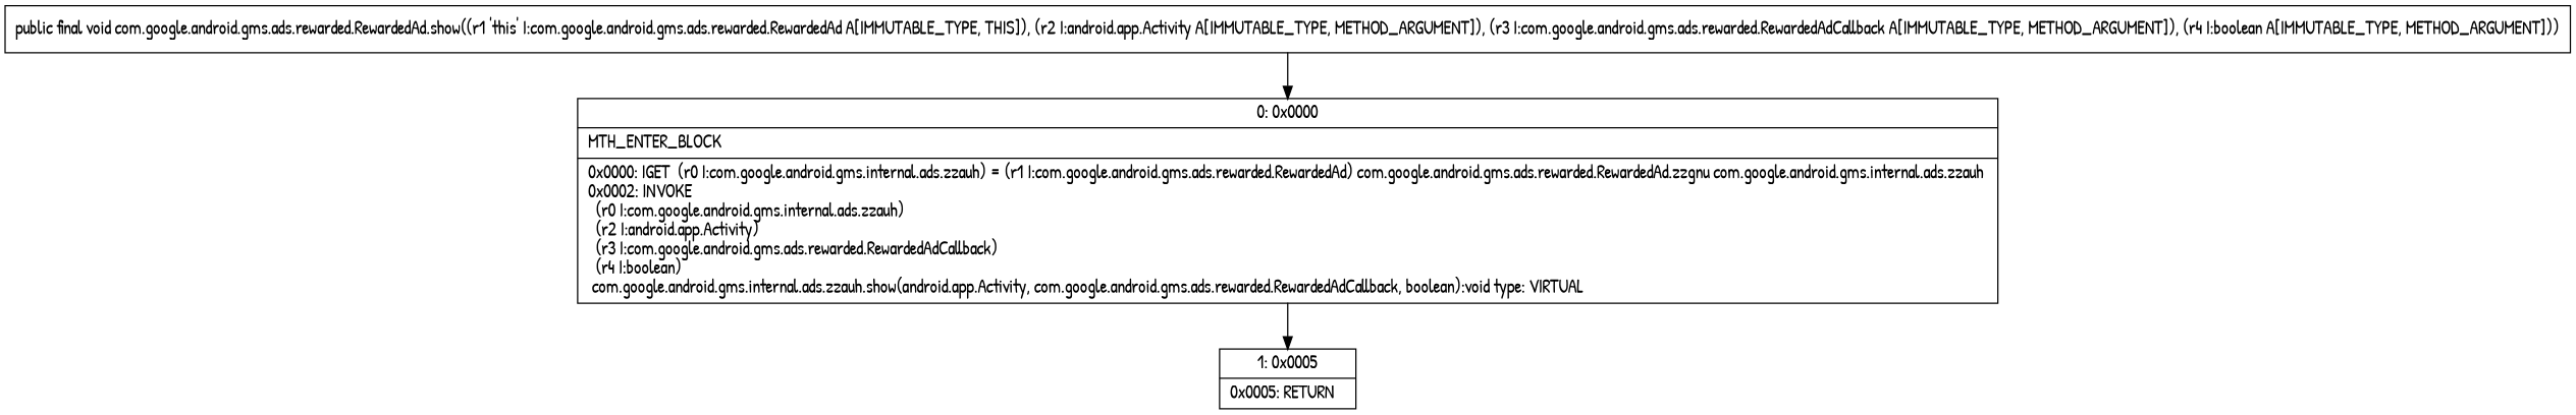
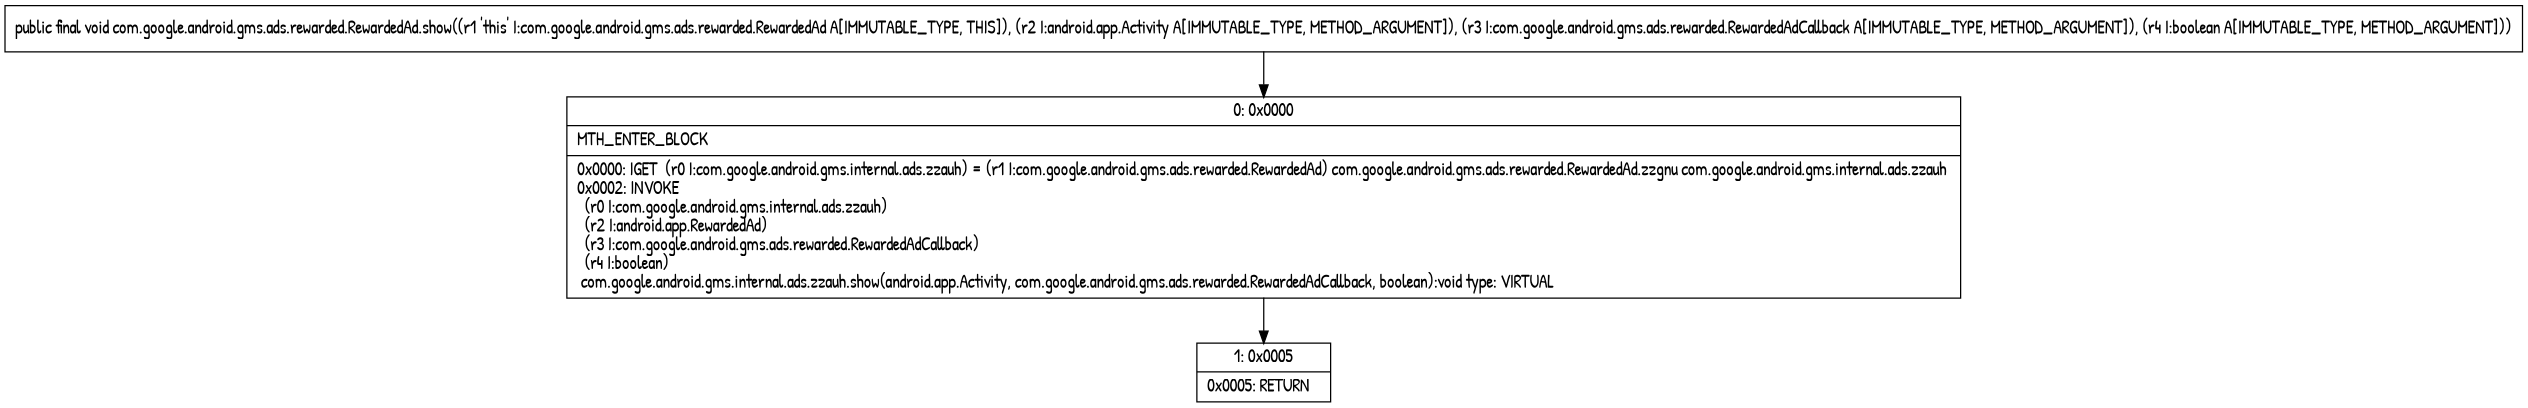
  digraph {
    fontname="Patrick Hand"
    node [shape=record fontname="Patrick Hand"]
    edge [fontname="Patrick Hand"]
-   n1 [label="{0\:\ 0x0000|MTH_ENTER_BLOCK\l|0x0000: IGET  (r0 I:com.google.android.gms.internal.ads.zzauh) = (r1 I:com.google.android.gms.ads.rewarded.RewardedAd) com.google.android.gms.ads.rewarded.RewardedAd.zzgnu com.google.android.gms.internal.ads.zzauh \l0x0002: INVOKE  \l  (r0 I:com.google.android.gms.internal.ads.zzauh)\l  (r2 I:android.app.Activity)\l  (r3 I:com.google.android.gms.ads.rewarded.RewardedAdCallback)\l  (r4 I:boolean)\l com.google.android.gms.internal.ads.zzauh.show(android.app.Activity, com.google.android.gms.ads.rewarded.RewardedAdCallback, boolean):void type: VIRTUAL \l}"]
+   n1 [label="{0\:\ 0x0000|MTH_ENTER_BLOCK\l|0x0000: IGET  (r0 I:com.google.android.gms.internal.ads.zzauh) = (r1 I:com.google.android.gms.ads.rewarded.RewardedAd) com.google.android.gms.ads.rewarded.RewardedAd.zzgnu com.google.android.gms.internal.ads.zzauh \l0x0002: INVOKE  \l  (r0 I:com.google.android.gms.internal.ads.zzauh)\l  (r2 I:android.app.RewardedAd)\l  (r3 I:com.google.android.gms.ads.rewarded.RewardedAdCallback)\l  (r4 I:boolean)\l com.google.android.gms.internal.ads.zzauh.show(android.app.Activity, com.google.android.gms.ads.rewarded.RewardedAdCallback, boolean):void type: VIRTUAL \l}"]
    n2 [label="{1\:\ 0x0005|0x0005: RETURN   \l}"]
    n3 [label="{public final void com.google.android.gms.ads.rewarded.RewardedAd.show((r1 'this' I:com.google.android.gms.ads.rewarded.RewardedAd A[IMMUTABLE_TYPE, THIS]), (r2 I:android.app.Activity A[IMMUTABLE_TYPE, METHOD_ARGUMENT]), (r3 I:com.google.android.gms.ads.rewarded.RewardedAdCallback A[IMMUTABLE_TYPE, METHOD_ARGUMENT]), (r4 I:boolean A[IMMUTABLE_TYPE, METHOD_ARGUMENT])) }"]
    n1 -> n2
    n3 -> n1
  }
